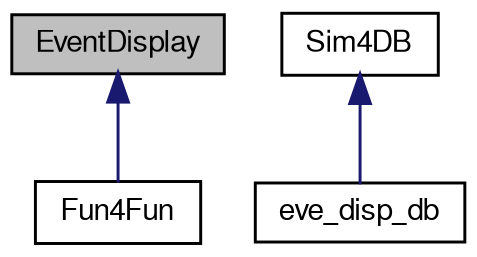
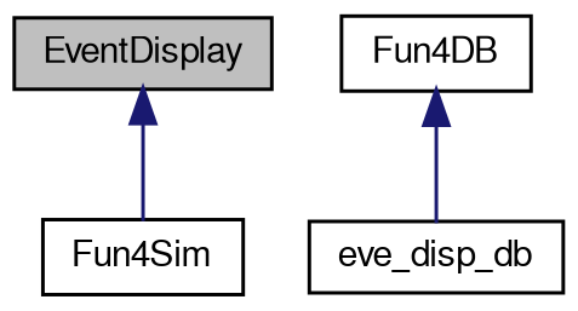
  digraph {
    rankdir=TB
    node [color=black fontname=FreeSans fontsize=10 shape=record]
    edge [color=midnightblue dir=back fontname=FreeSans fontsize=10 labelfontname=FreeSans labelfontsize=10 style=solid]
    n1 [fillcolor=grey75 fontcolor=black height=0.2 label=EventDisplay style=filled width=0.4]
-   n2 [height=0.2 label=Fun4Fun width=0.4]
-   n3 [height=0.2 label=Sim4DB width=0.4]
+   n2 [height=0.2 label=Fun4Sim width=0.4]
+   n3 [height=0.2 label=Fun4DB width=0.4]
    n4 [height=0.2 label=eve_disp_db width=0.4]
    n1 -> n2
    n3 -> n4
  }
